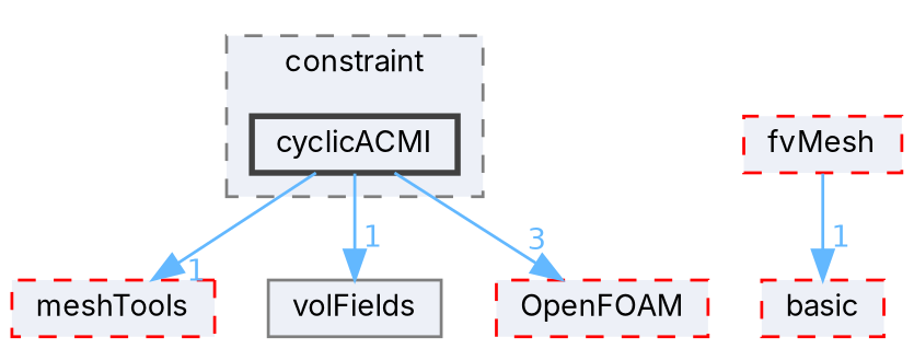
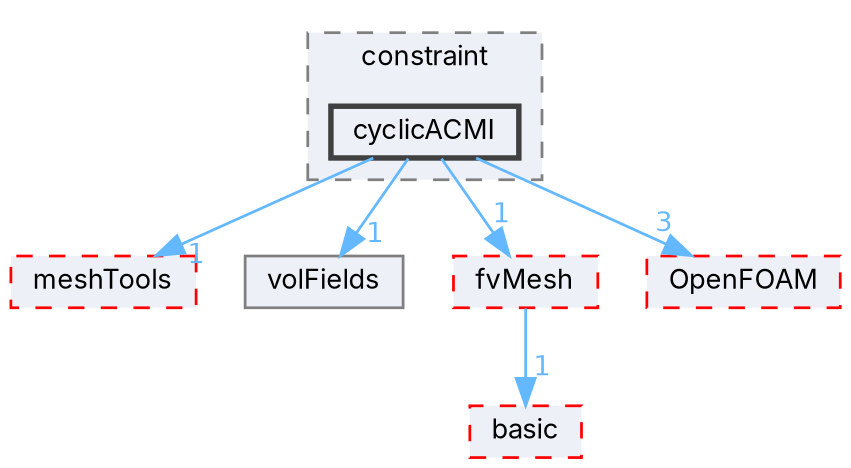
  digraph {
    compound=true
    fontname=Inter
    node [color=red fillcolor="#edf0f7" fontname=Inter fontsize=10 shape=box style="filled,dashed"]
    edge [color=steelblue1 fontcolor=steelblue1 fontname=Inter fontsize=10 headlabel=1 labeldistance=1.5 labelfontname=Helvetica labelfontsize=10]
    n1 [color=grey25 height=0.2 label=cyclicACMI style="filled,bold" width=0.4]
    n2 [height=0.2 label=meshTools width=0.4]
    n3 [color=grey50 height=0.2 label=volFields style=filled width=0.4]
    n4 [height=0.2 label=fvMesh width=0.4]
    n5 [height=0.2 label=OpenFOAM width=0.4]
    n6 [height=0.2 label=basic width=0.4]
    subgraph cluster_1 {
      bgcolor="#edf0f7"
      fontsize=10
      label=constraint
      pencolor=grey50
      style="filled,dashed"
      n1
    }
    n1 -> n2
    n1 -> n3
+   n1 -> n4
    n1 -> n5 [headlabel=3]
    n4 -> n6
  }
